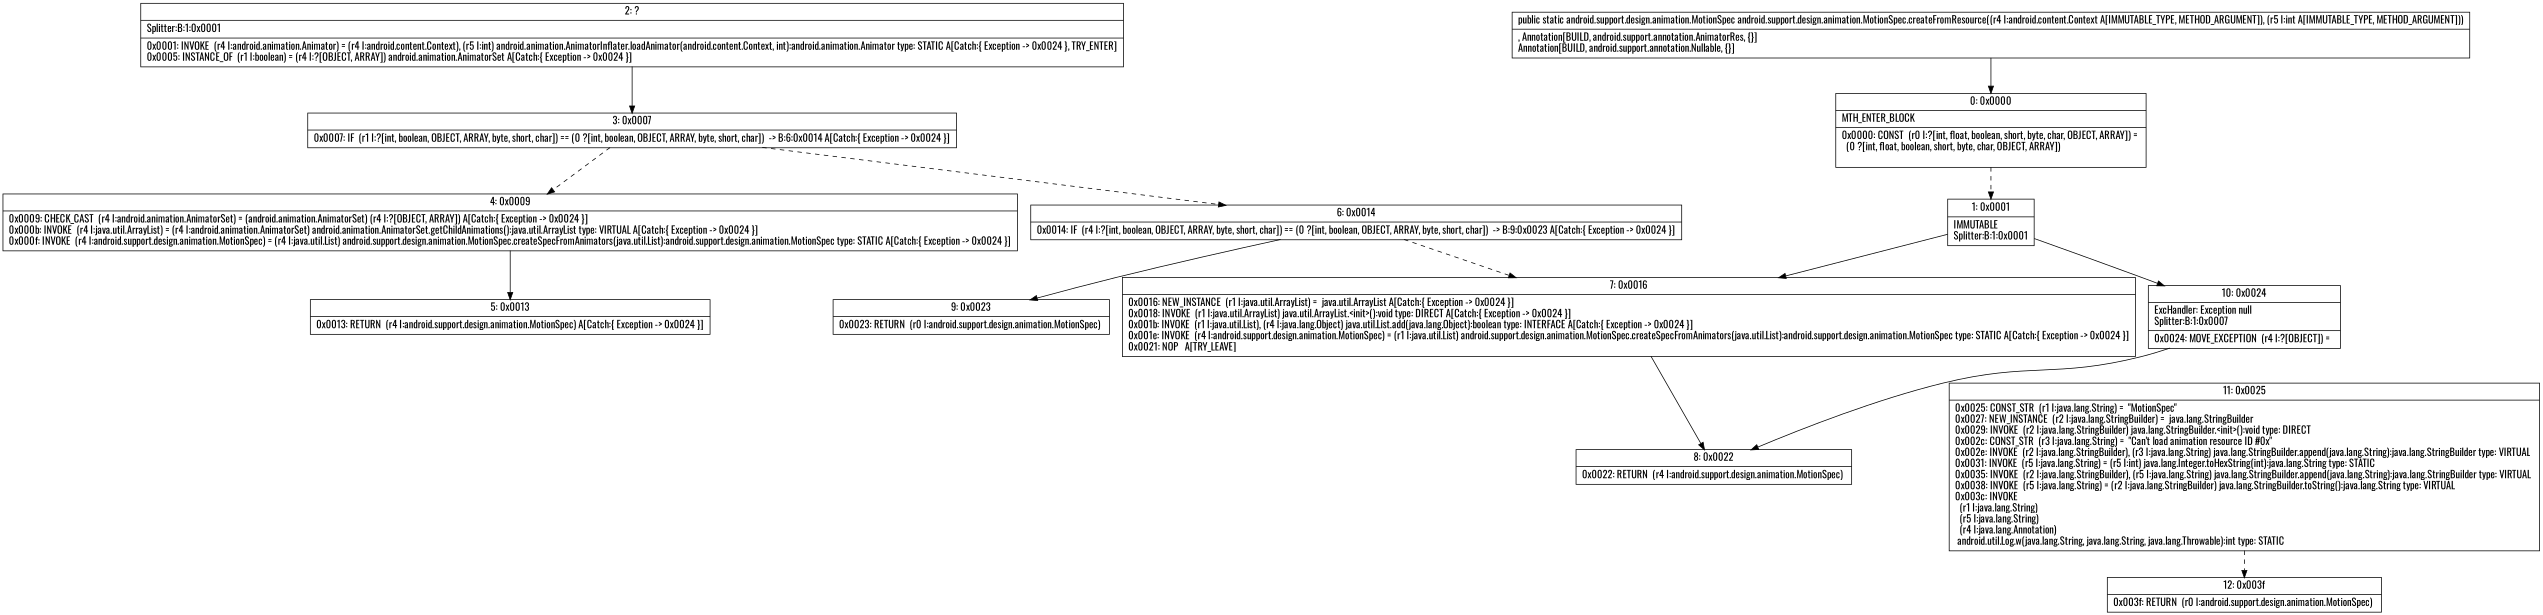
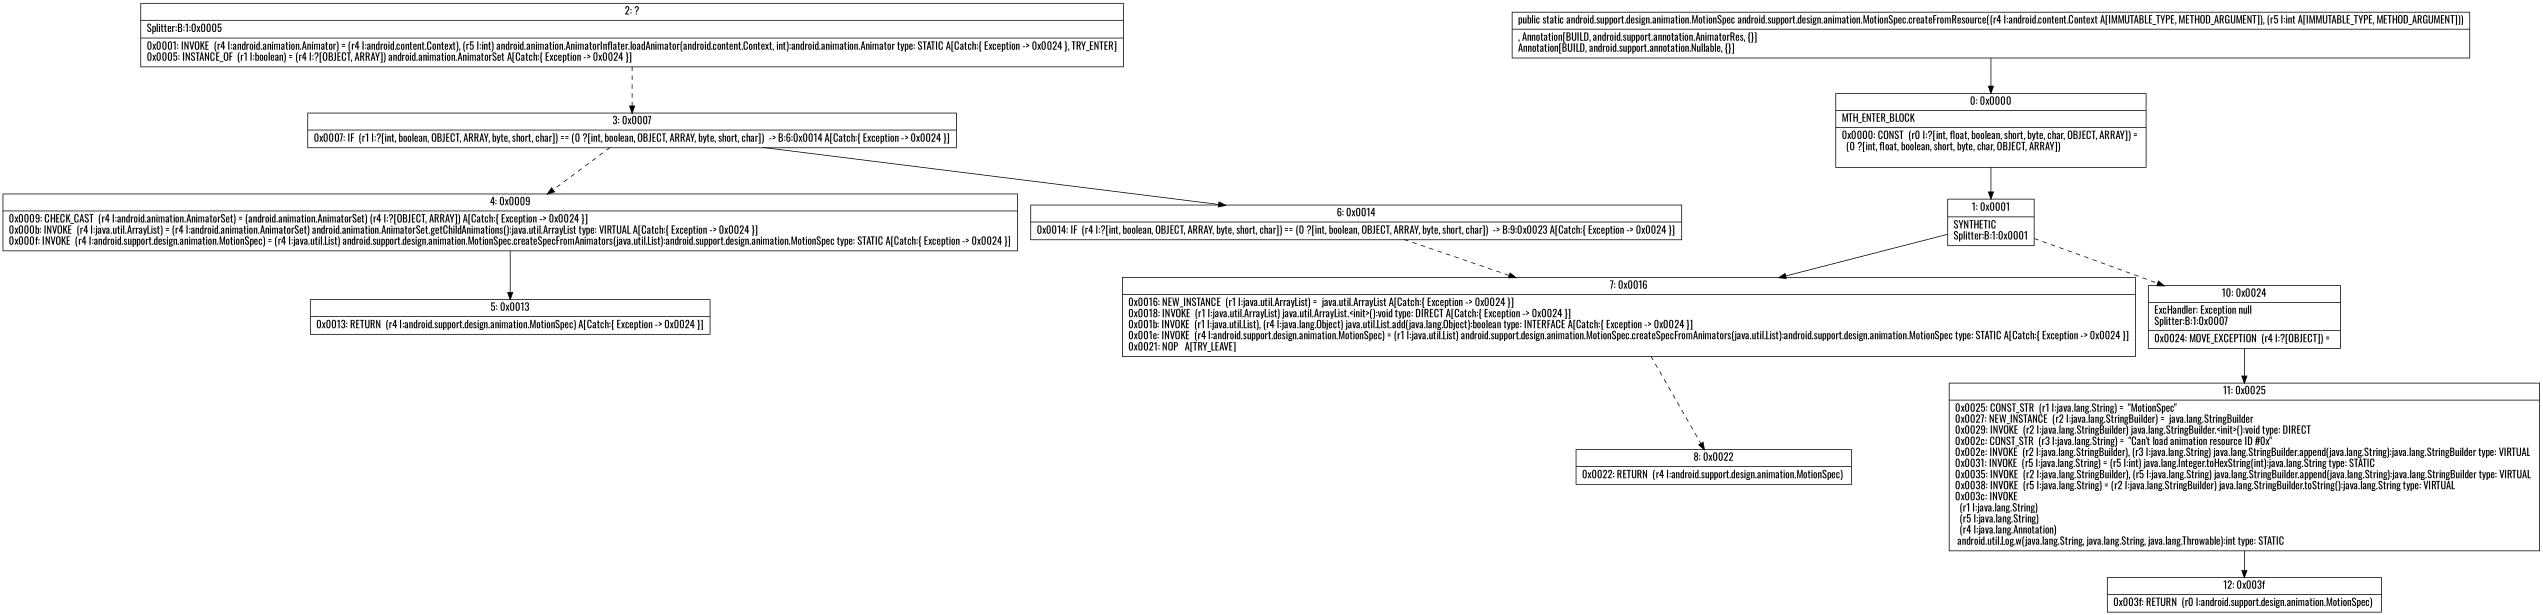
  digraph {
    fontname=Oswald
    node [fontname=Oswald shape=record]
    edge [fontname=Oswald]
    n1 [label="{0\:\ 0x0000|MTH_ENTER_BLOCK\l|0x0000: CONST  (r0 I:?[int, float, boolean, short, byte, char, OBJECT, ARRAY]) = \l  (0 ?[int, float, boolean, short, byte, char, OBJECT, ARRAY])\l \l}"]
-   n2 [label="{1\:\ 0x0001|IMMUTABLE\lSplitter:B:1:0x0001\l}"]
+   n2 [label="{1\:\ 0x0001|SYNTHETIC\lSplitter:B:1:0x0001\l}"]
    n3 [label="{10\:\ 0x0024|ExcHandler: Exception null\lSplitter:B:1:0x0007\l|0x0024: MOVE_EXCEPTION  (r4 I:?[OBJECT]) =  \l}"]
    n4 [label="{7\:\ 0x0016|0x0016: NEW_INSTANCE  (r1 I:java.util.ArrayList) =  java.util.ArrayList A[Catch:\{ Exception \-\> 0x0024 \}]\l0x0018: INVOKE  (r1 I:java.util.ArrayList) java.util.ArrayList.\<init\>():void type: DIRECT A[Catch:\{ Exception \-\> 0x0024 \}]\l0x001b: INVOKE  (r1 I:java.util.List), (r4 I:java.lang.Object) java.util.List.add(java.lang.Object):boolean type: INTERFACE A[Catch:\{ Exception \-\> 0x0024 \}]\l0x001e: INVOKE  (r4 I:android.support.design.animation.MotionSpec) = (r1 I:java.util.List) android.support.design.animation.MotionSpec.createSpecFromAnimators(java.util.List):android.support.design.animation.MotionSpec type: STATIC A[Catch:\{ Exception \-\> 0x0024 \}]\l0x0021: NOP   A[TRY_LEAVE]\l}"]
-   n5 [label="{2\:\ ?|Splitter:B:1:0x0001\l|0x0001: INVOKE  (r4 I:android.animation.Animator) = (r4 I:android.content.Context), (r5 I:int) android.animation.AnimatorInflater.loadAnimator(android.content.Context, int):android.animation.Animator type: STATIC A[Catch:\{ Exception \-\> 0x0024 \}, TRY_ENTER]\l0x0005: INSTANCE_OF  (r1 I:boolean) = (r4 I:?[OBJECT, ARRAY]) android.animation.AnimatorSet A[Catch:\{ Exception \-\> 0x0024 \}]\l}"]
+   n5 [label="{2\:\ ?|Splitter:B:1:0x0005\l|0x0001: INVOKE  (r4 I:android.animation.Animator) = (r4 I:android.content.Context), (r5 I:int) android.animation.AnimatorInflater.loadAnimator(android.content.Context, int):android.animation.Animator type: STATIC A[Catch:\{ Exception \-\> 0x0024 \}, TRY_ENTER]\l0x0005: INSTANCE_OF  (r1 I:boolean) = (r4 I:?[OBJECT, ARRAY]) android.animation.AnimatorSet A[Catch:\{ Exception \-\> 0x0024 \}]\l}"]
    n6 [label="{3\:\ 0x0007|0x0007: IF  (r1 I:?[int, boolean, OBJECT, ARRAY, byte, short, char]) == (0 ?[int, boolean, OBJECT, ARRAY, byte, short, char])  \-\> B:6:0x0014 A[Catch:\{ Exception \-\> 0x0024 \}]\l}"]
    n7 [label="{11\:\ 0x0025|0x0025: CONST_STR  (r1 I:java.lang.String) =  \"MotionSpec\" \l0x0027: NEW_INSTANCE  (r2 I:java.lang.StringBuilder) =  java.lang.StringBuilder \l0x0029: INVOKE  (r2 I:java.lang.StringBuilder) java.lang.StringBuilder.\<init\>():void type: DIRECT \l0x002c: CONST_STR  (r3 I:java.lang.String) =  \"Can't load animation resource ID #0x\" \l0x002e: INVOKE  (r2 I:java.lang.StringBuilder), (r3 I:java.lang.String) java.lang.StringBuilder.append(java.lang.String):java.lang.StringBuilder type: VIRTUAL \l0x0031: INVOKE  (r5 I:java.lang.String) = (r5 I:int) java.lang.Integer.toHexString(int):java.lang.String type: STATIC \l0x0035: INVOKE  (r2 I:java.lang.StringBuilder), (r5 I:java.lang.String) java.lang.StringBuilder.append(java.lang.String):java.lang.StringBuilder type: VIRTUAL \l0x0038: INVOKE  (r5 I:java.lang.String) = (r2 I:java.lang.StringBuilder) java.lang.StringBuilder.toString():java.lang.String type: VIRTUAL \l0x003c: INVOKE  \l  (r1 I:java.lang.String)\l  (r5 I:java.lang.String)\l  (r4 I:java.lang.Annotation)\l android.util.Log.w(java.lang.String, java.lang.String, java.lang.Throwable):int type: STATIC \l}"]
    n8 [label="{4\:\ 0x0009|0x0009: CHECK_CAST  (r4 I:android.animation.AnimatorSet) = (android.animation.AnimatorSet) (r4 I:?[OBJECT, ARRAY]) A[Catch:\{ Exception \-\> 0x0024 \}]\l0x000b: INVOKE  (r4 I:java.util.ArrayList) = (r4 I:android.animation.AnimatorSet) android.animation.AnimatorSet.getChildAnimations():java.util.ArrayList type: VIRTUAL A[Catch:\{ Exception \-\> 0x0024 \}]\l0x000f: INVOKE  (r4 I:android.support.design.animation.MotionSpec) = (r4 I:java.util.List) android.support.design.animation.MotionSpec.createSpecFromAnimators(java.util.List):android.support.design.animation.MotionSpec type: STATIC A[Catch:\{ Exception \-\> 0x0024 \}]\l}"]
    n9 [label="{6\:\ 0x0014|0x0014: IF  (r4 I:?[int, boolean, OBJECT, ARRAY, byte, short, char]) == (0 ?[int, boolean, OBJECT, ARRAY, byte, short, char])  \-\> B:9:0x0023 A[Catch:\{ Exception \-\> 0x0024 \}]\l}"]
    n10 [label="{5\:\ 0x0013|0x0013: RETURN  (r4 I:android.support.design.animation.MotionSpec) A[Catch:\{ Exception \-\> 0x0024 \}]\l}"]
-   n11 [label="{9\:\ 0x0023|0x0023: RETURN  (r0 I:android.support.design.animation.MotionSpec) \l}"]
    n12 [label="{8\:\ 0x0022|0x0022: RETURN  (r4 I:android.support.design.animation.MotionSpec) \l}"]
    n13 [label="{12\:\ 0x003f|0x003f: RETURN  (r0 I:android.support.design.animation.MotionSpec) \l}"]
    n14 [label="{public static android.support.design.animation.MotionSpec android.support.design.animation.MotionSpec.createFromResource((r4 I:android.content.Context A[IMMUTABLE_TYPE, METHOD_ARGUMENT]), (r5 I:int A[IMMUTABLE_TYPE, METHOD_ARGUMENT]))  | , Annotation[BUILD, android.support.annotation.AnimatorRes, \{\}]\lAnnotation[BUILD, android.support.annotation.Nullable, \{\}]\l}"]
-   n1 -> n2 [style=dashed]
-   n2 -> n3
+   n1 -> n2
+   n2 -> n3 [style=dashed]
    n2 -> n4
-   n3 -> n12
-   n4 -> n12
-   n5 -> n6
+   n3 -> n7
+   n4 -> n12 [style=dashed]
+   n5 -> n6 [style=dashed]
    n6 -> n8 [style=dashed]
-   n6 -> n9 [style=dashed]
-   n7 -> n13 [style=dashed]
+   n6 -> n9
+   n7 -> n13
    n8 -> n10
    n9 -> n4 [style=dashed]
-   n9 -> n11
    n14 -> n1
  }
